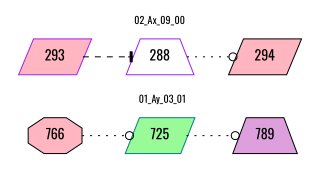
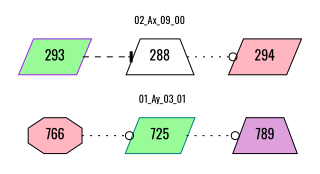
  digraph {
    fontname=Oswald
    rankdir=LR
    node [color=black fillcolor=lightpink fontname=Oswald shape=parallelogram style=filled]
    edge [arrowhead=odot color=black fontname=Oswald style=dotted]
    n1 [label=766 shape=octagon]
    n2 [color=teal fillcolor=palegreen label=725]
    n3 [fillcolor=plum label=789 shape=trapezium]
-   n4 [color=purple label=293]
-   n5 [color=purple fillcolor=white label=288 shape=trapezium]
+   n4 [color=purple fillcolor=palegreen label=293]
+   n5 [fillcolor=white label=288 shape=trapezium]
    n6 [label=294]
    subgraph cluster_1 {
      color=white
      fontsize=10
      label="01_Ay_03_01"
      n1
      n2
      n3
    }
    subgraph cluster_2 {
      color=white
      fontsize=10
      label="02_Ax_09_00"
      n4
      n5
      n6
    }
    n1 -> n2
    n2 -> n3
    n4 -> n5 [arrowhead=tee style=dashed]
    n5 -> n6
  }
